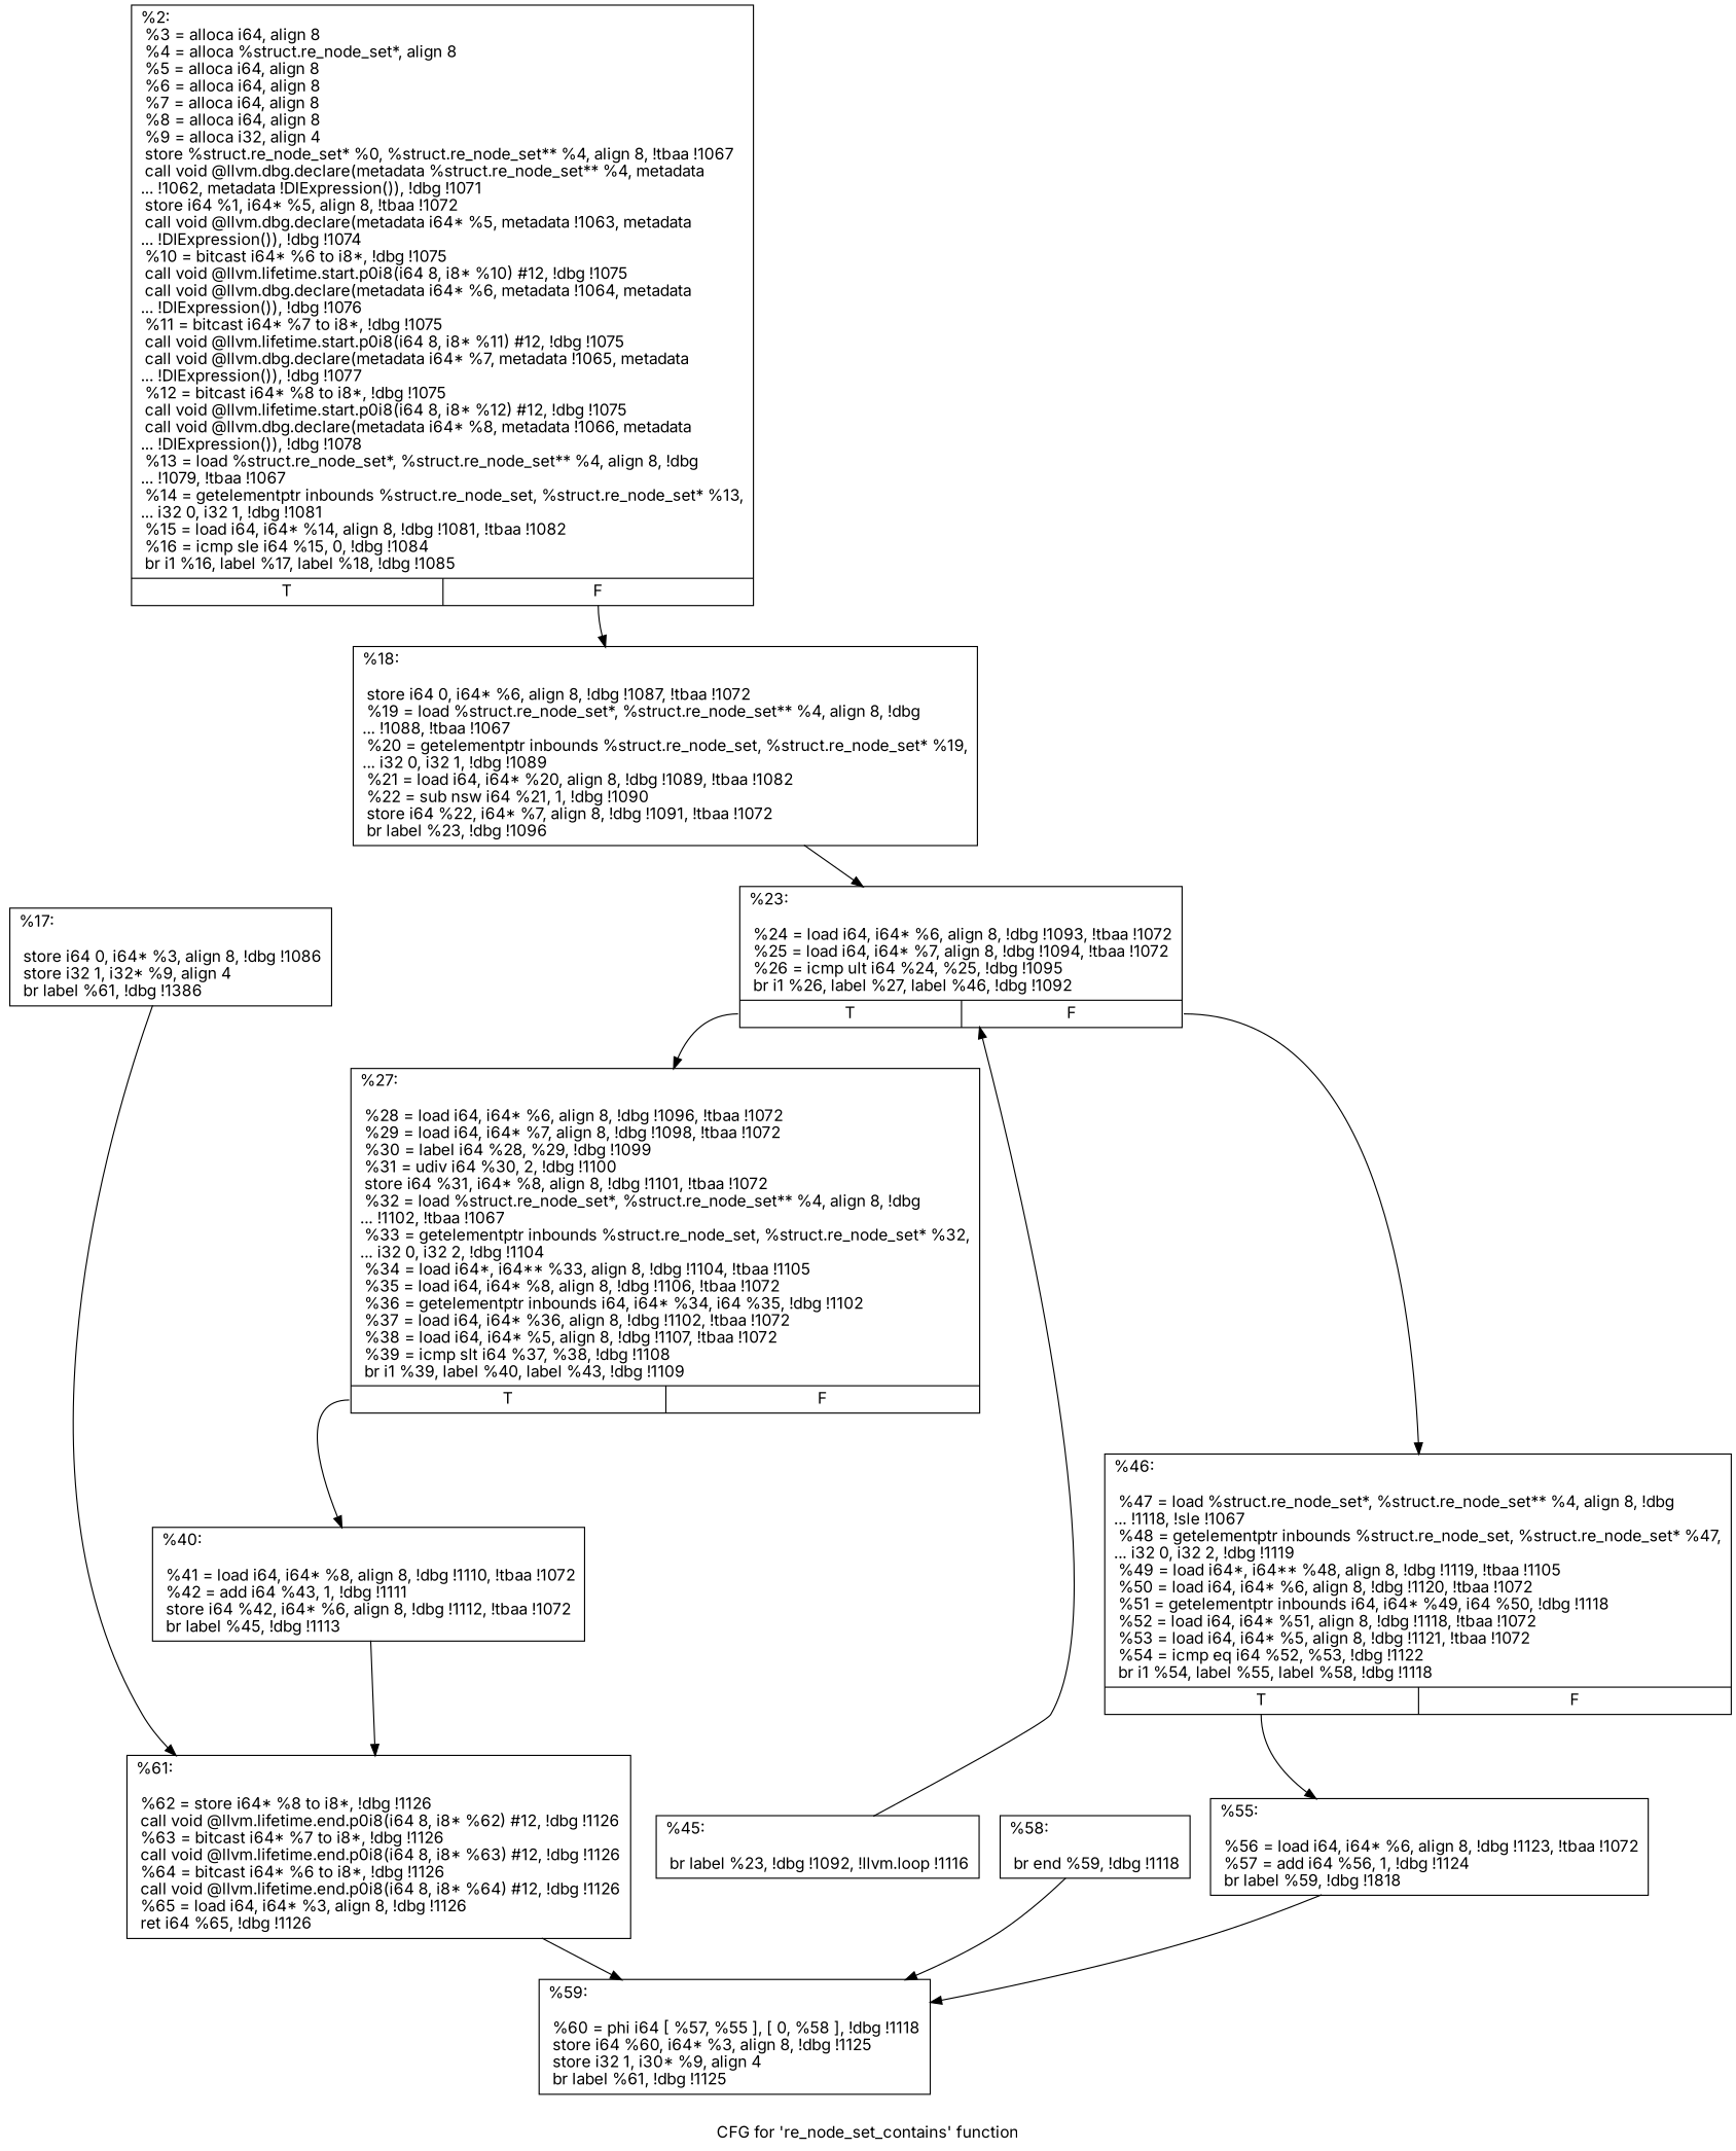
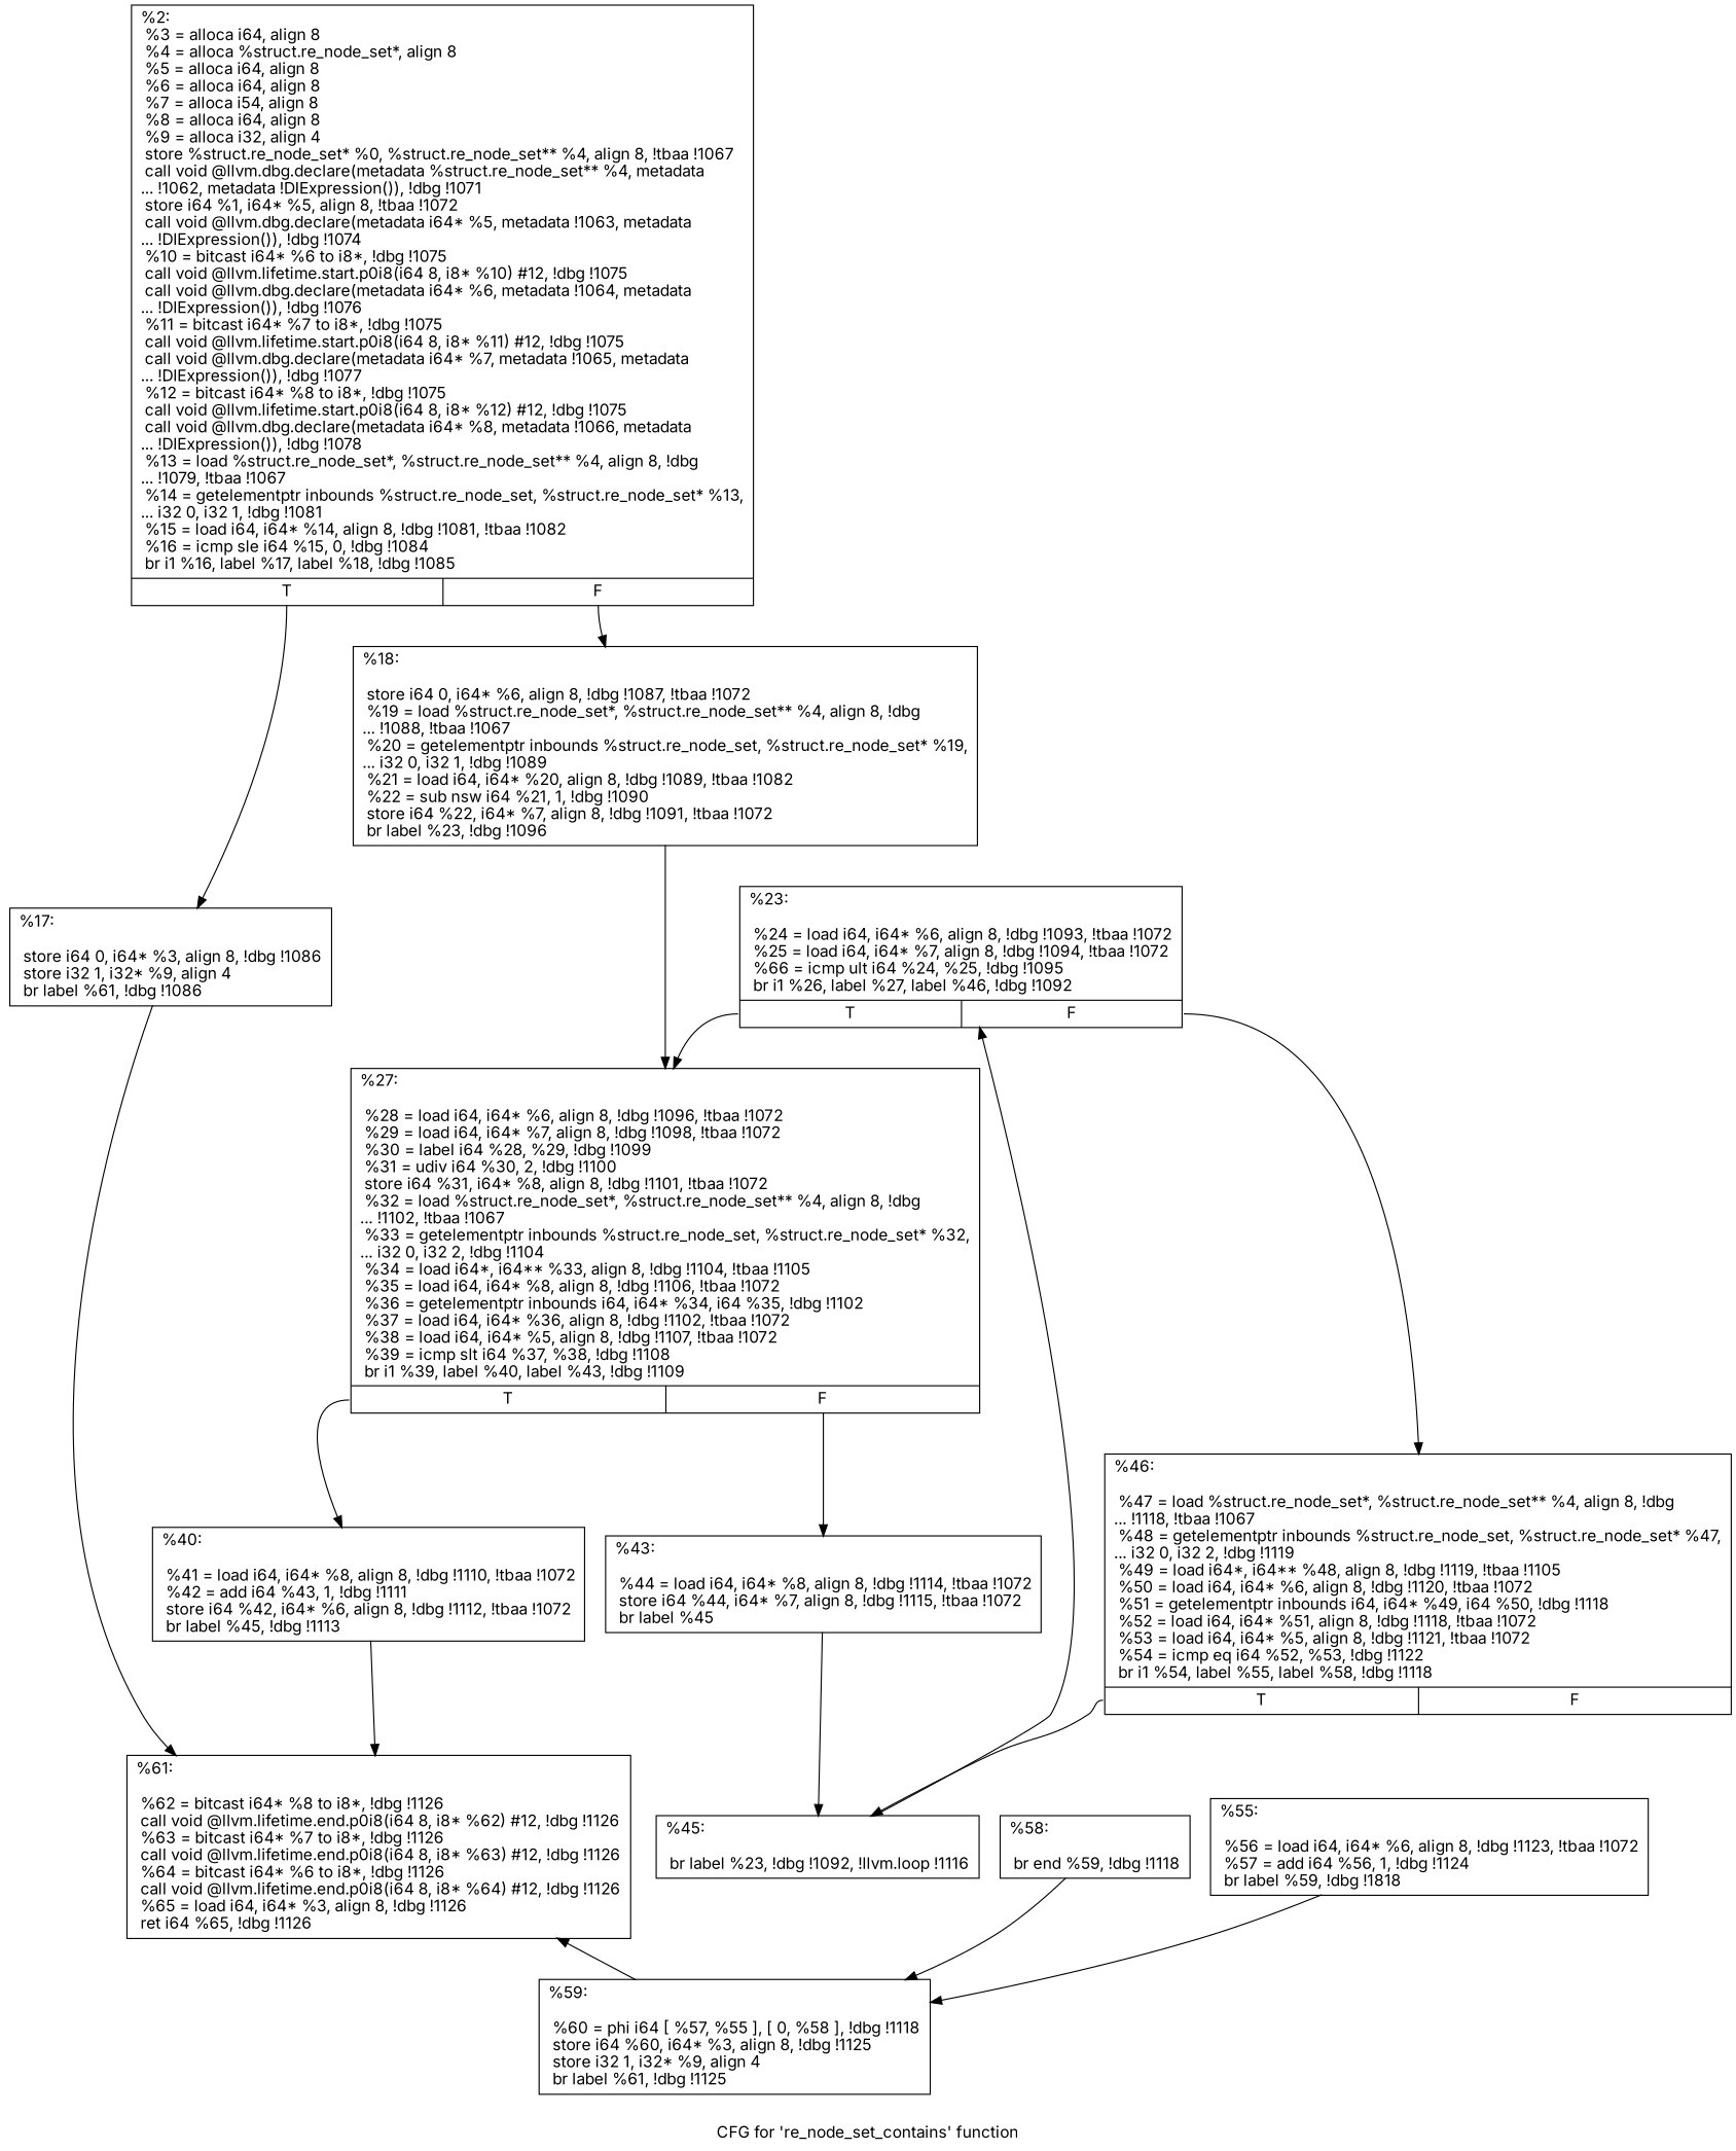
  digraph {
    fontname=Inter
    label="CFG for 're_node_set_contains' function"
    node [fontname=Inter shape=record]
    edge [fontname=Inter]
-   n1 [label="{%2:\l  %3 = alloca i64, align 8\l  %4 = alloca %struct.re_node_set*, align 8\l  %5 = alloca i64, align 8\l  %6 = alloca i64, align 8\l  %7 = alloca i64, align 8\l  %8 = alloca i64, align 8\l  %9 = alloca i32, align 4\l  store %struct.re_node_set* %0, %struct.re_node_set** %4, align 8, !tbaa !1067\l  call void @llvm.dbg.declare(metadata %struct.re_node_set** %4, metadata\l... !1062, metadata !DIExpression()), !dbg !1071\l  store i64 %1, i64* %5, align 8, !tbaa !1072\l  call void @llvm.dbg.declare(metadata i64* %5, metadata !1063, metadata\l... !DIExpression()), !dbg !1074\l  %10 = bitcast i64* %6 to i8*, !dbg !1075\l  call void @llvm.lifetime.start.p0i8(i64 8, i8* %10) #12, !dbg !1075\l  call void @llvm.dbg.declare(metadata i64* %6, metadata !1064, metadata\l... !DIExpression()), !dbg !1076\l  %11 = bitcast i64* %7 to i8*, !dbg !1075\l  call void @llvm.lifetime.start.p0i8(i64 8, i8* %11) #12, !dbg !1075\l  call void @llvm.dbg.declare(metadata i64* %7, metadata !1065, metadata\l... !DIExpression()), !dbg !1077\l  %12 = bitcast i64* %8 to i8*, !dbg !1075\l  call void @llvm.lifetime.start.p0i8(i64 8, i8* %12) #12, !dbg !1075\l  call void @llvm.dbg.declare(metadata i64* %8, metadata !1066, metadata\l... !DIExpression()), !dbg !1078\l  %13 = load %struct.re_node_set*, %struct.re_node_set** %4, align 8, !dbg\l... !1079, !tbaa !1067\l  %14 = getelementptr inbounds %struct.re_node_set, %struct.re_node_set* %13,\l... i32 0, i32 1, !dbg !1081\l  %15 = load i64, i64* %14, align 8, !dbg !1081, !tbaa !1082\l  %16 = icmp sle i64 %15, 0, !dbg !1084\l  br i1 %16, label %17, label %18, !dbg !1085\l|{<s0>T|<s1>F}}"]
-   n2 [label="{%17:\l\l  store i64 0, i64* %3, align 8, !dbg !1086\l  store i32 1, i32* %9, align 4\l  br label %61, !dbg !1386\l}"]
+   n1 [label="{%2:\l  %3 = alloca i64, align 8\l  %4 = alloca %struct.re_node_set*, align 8\l  %5 = alloca i64, align 8\l  %6 = alloca i64, align 8\l  %7 = alloca i54, align 8\l  %8 = alloca i64, align 8\l  %9 = alloca i32, align 4\l  store %struct.re_node_set* %0, %struct.re_node_set** %4, align 8, !tbaa !1067\l  call void @llvm.dbg.declare(metadata %struct.re_node_set** %4, metadata\l... !1062, metadata !DIExpression()), !dbg !1071\l  store i64 %1, i64* %5, align 8, !tbaa !1072\l  call void @llvm.dbg.declare(metadata i64* %5, metadata !1063, metadata\l... !DIExpression()), !dbg !1074\l  %10 = bitcast i64* %6 to i8*, !dbg !1075\l  call void @llvm.lifetime.start.p0i8(i64 8, i8* %10) #12, !dbg !1075\l  call void @llvm.dbg.declare(metadata i64* %6, metadata !1064, metadata\l... !DIExpression()), !dbg !1076\l  %11 = bitcast i64* %7 to i8*, !dbg !1075\l  call void @llvm.lifetime.start.p0i8(i64 8, i8* %11) #12, !dbg !1075\l  call void @llvm.dbg.declare(metadata i64* %7, metadata !1065, metadata\l... !DIExpression()), !dbg !1077\l  %12 = bitcast i64* %8 to i8*, !dbg !1075\l  call void @llvm.lifetime.start.p0i8(i64 8, i8* %12) #12, !dbg !1075\l  call void @llvm.dbg.declare(metadata i64* %8, metadata !1066, metadata\l... !DIExpression()), !dbg !1078\l  %13 = load %struct.re_node_set*, %struct.re_node_set** %4, align 8, !dbg\l... !1079, !tbaa !1067\l  %14 = getelementptr inbounds %struct.re_node_set, %struct.re_node_set* %13,\l... i32 0, i32 1, !dbg !1081\l  %15 = load i64, i64* %14, align 8, !dbg !1081, !tbaa !1082\l  %16 = icmp sle i64 %15, 0, !dbg !1084\l  br i1 %16, label %17, label %18, !dbg !1085\l|{<s0>T|<s1>F}}"]
+   n2 [label="{%17:\l\l  store i64 0, i64* %3, align 8, !dbg !1086\l  store i32 1, i32* %9, align 4\l  br label %61, !dbg !1086\l}"]
    n3 [label="{%18:\l\l  store i64 0, i64* %6, align 8, !dbg !1087, !tbaa !1072\l  %19 = load %struct.re_node_set*, %struct.re_node_set** %4, align 8, !dbg\l... !1088, !tbaa !1067\l  %20 = getelementptr inbounds %struct.re_node_set, %struct.re_node_set* %19,\l... i32 0, i32 1, !dbg !1089\l  %21 = load i64, i64* %20, align 8, !dbg !1089, !tbaa !1082\l  %22 = sub nsw i64 %21, 1, !dbg !1090\l  store i64 %22, i64* %7, align 8, !dbg !1091, !tbaa !1072\l  br label %23, !dbg !1096\l}"]
-   n4 [label="{%61:\l\l  %62 = store i64* %8 to i8*, !dbg !1126\l  call void @llvm.lifetime.end.p0i8(i64 8, i8* %62) #12, !dbg !1126\l  %63 = bitcast i64* %7 to i8*, !dbg !1126\l  call void @llvm.lifetime.end.p0i8(i64 8, i8* %63) #12, !dbg !1126\l  %64 = bitcast i64* %6 to i8*, !dbg !1126\l  call void @llvm.lifetime.end.p0i8(i64 8, i8* %64) #12, !dbg !1126\l  %65 = load i64, i64* %3, align 8, !dbg !1126\l  ret i64 %65, !dbg !1126\l}"]
-   n5 [label="{%23:\l\l  %24 = load i64, i64* %6, align 8, !dbg !1093, !tbaa !1072\l  %25 = load i64, i64* %7, align 8, !dbg !1094, !tbaa !1072\l  %26 = icmp ult i64 %24, %25, !dbg !1095\l  br i1 %26, label %27, label %46, !dbg !1092\l|{<s0>T|<s1>F}}"]
+   n4 [label="{%61:\l\l  %62 = bitcast i64* %8 to i8*, !dbg !1126\l  call void @llvm.lifetime.end.p0i8(i64 8, i8* %62) #12, !dbg !1126\l  %63 = bitcast i64* %7 to i8*, !dbg !1126\l  call void @llvm.lifetime.end.p0i8(i64 8, i8* %63) #12, !dbg !1126\l  %64 = bitcast i64* %6 to i8*, !dbg !1126\l  call void @llvm.lifetime.end.p0i8(i64 8, i8* %64) #12, !dbg !1126\l  %65 = load i64, i64* %3, align 8, !dbg !1126\l  ret i64 %65, !dbg !1126\l}"]
+   n5 [label="{%23:\l\l  %24 = load i64, i64* %6, align 8, !dbg !1093, !tbaa !1072\l  %25 = load i64, i64* %7, align 8, !dbg !1094, !tbaa !1072\l  %66 = icmp ult i64 %24, %25, !dbg !1095\l  br i1 %26, label %27, label %46, !dbg !1092\l|{<s0>T|<s1>F}}"]
    n6 [label="{%27:\l\l  %28 = load i64, i64* %6, align 8, !dbg !1096, !tbaa !1072\l  %29 = load i64, i64* %7, align 8, !dbg !1098, !tbaa !1072\l  %30 = label i64 %28, %29, !dbg !1099\l  %31 = udiv i64 %30, 2, !dbg !1100\l  store i64 %31, i64* %8, align 8, !dbg !1101, !tbaa !1072\l  %32 = load %struct.re_node_set*, %struct.re_node_set** %4, align 8, !dbg\l... !1102, !tbaa !1067\l  %33 = getelementptr inbounds %struct.re_node_set, %struct.re_node_set* %32,\l... i32 0, i32 2, !dbg !1104\l  %34 = load i64*, i64** %33, align 8, !dbg !1104, !tbaa !1105\l  %35 = load i64, i64* %8, align 8, !dbg !1106, !tbaa !1072\l  %36 = getelementptr inbounds i64, i64* %34, i64 %35, !dbg !1102\l  %37 = load i64, i64* %36, align 8, !dbg !1102, !tbaa !1072\l  %38 = load i64, i64* %5, align 8, !dbg !1107, !tbaa !1072\l  %39 = icmp slt i64 %37, %38, !dbg !1108\l  br i1 %39, label %40, label %43, !dbg !1109\l|{<s0>T|<s1>F}}"]
-   n7 [label="{%46:\l\l  %47 = load %struct.re_node_set*, %struct.re_node_set** %4, align 8, !dbg\l... !1118, !sle !1067\l  %48 = getelementptr inbounds %struct.re_node_set, %struct.re_node_set* %47,\l... i32 0, i32 2, !dbg !1119\l  %49 = load i64*, i64** %48, align 8, !dbg !1119, !tbaa !1105\l  %50 = load i64, i64* %6, align 8, !dbg !1120, !tbaa !1072\l  %51 = getelementptr inbounds i64, i64* %49, i64 %50, !dbg !1118\l  %52 = load i64, i64* %51, align 8, !dbg !1118, !tbaa !1072\l  %53 = load i64, i64* %5, align 8, !dbg !1121, !tbaa !1072\l  %54 = icmp eq i64 %52, %53, !dbg !1122\l  br i1 %54, label %55, label %58, !dbg !1118\l|{<s0>T|<s1>F}}"]
+   n7 [label="{%46:\l\l  %47 = load %struct.re_node_set*, %struct.re_node_set** %4, align 8, !dbg\l... !1118, !tbaa !1067\l  %48 = getelementptr inbounds %struct.re_node_set, %struct.re_node_set* %47,\l... i32 0, i32 2, !dbg !1119\l  %49 = load i64*, i64** %48, align 8, !dbg !1119, !tbaa !1105\l  %50 = load i64, i64* %6, align 8, !dbg !1120, !tbaa !1072\l  %51 = getelementptr inbounds i64, i64* %49, i64 %50, !dbg !1118\l  %52 = load i64, i64* %51, align 8, !dbg !1118, !tbaa !1072\l  %53 = load i64, i64* %5, align 8, !dbg !1121, !tbaa !1072\l  %54 = icmp eq i64 %52, %53, !dbg !1122\l  br i1 %54, label %55, label %58, !dbg !1118\l|{<s0>T|<s1>F}}"]
    n8 [label="{%40:\l\l  %41 = load i64, i64* %8, align 8, !dbg !1110, !tbaa !1072\l  %42 = add i64 %43, 1, !dbg !1111\l  store i64 %42, i64* %6, align 8, !dbg !1112, !tbaa !1072\l  br label %45, !dbg !1113\l}"]
+   n9 [label="{%43:\l\l  %44 = load i64, i64* %8, align 8, !dbg !1114, !tbaa !1072\l  store i64 %44, i64* %7, align 8, !dbg !1115, !tbaa !1072\l  br label %45\l}"]
    n10 [label="{%55:\l\l  %56 = load i64, i64* %6, align 8, !dbg !1123, !tbaa !1072\l  %57 = add i64 %56, 1, !dbg !1124\l  br label %59, !dbg !1818\l}"]
    n11 [label="{%45:\l\l  br label %23, !dbg !1092, !llvm.loop !1116\l}"]
-   n12 [label="{%59:\l\l  %60 = phi i64 [ %57, %55 ], [ 0, %58 ], !dbg !1118\l  store i64 %60, i64* %3, align 8, !dbg !1125\l  store i32 1, i30* %9, align 4\l  br label %61, !dbg !1125\l}"]
+   n12 [label="{%59:\l\l  %60 = phi i64 [ %57, %55 ], [ 0, %58 ], !dbg !1118\l  store i64 %60, i64* %3, align 8, !dbg !1125\l  store i32 1, i32* %9, align 4\l  br label %61, !dbg !1125\l}"]
    n13 [label="{%58:\l\l  br end %59, !dbg !1118\l}"]
+   n1 -> n2 [tailport=s0]
    n1 -> n3 [tailport=s1]
    n2 -> n4
-   n3 -> n5
+   n3 -> n6
    n5 -> n6 [tailport=s0]
    n5 -> n7 [tailport=s1]
    n6 -> n8 [tailport=s0]
-   n7 -> n10 [tailport=s0]
+   n6 -> n9 [tailport=s1]
+   n7 -> n11 [tailport=s0]
    n8 -> n4
+   n9 -> n11
    n10 -> n12
    n11 -> n5
-   n4 -> n12
+   n12 -> n4
    n13 -> n12
  }
